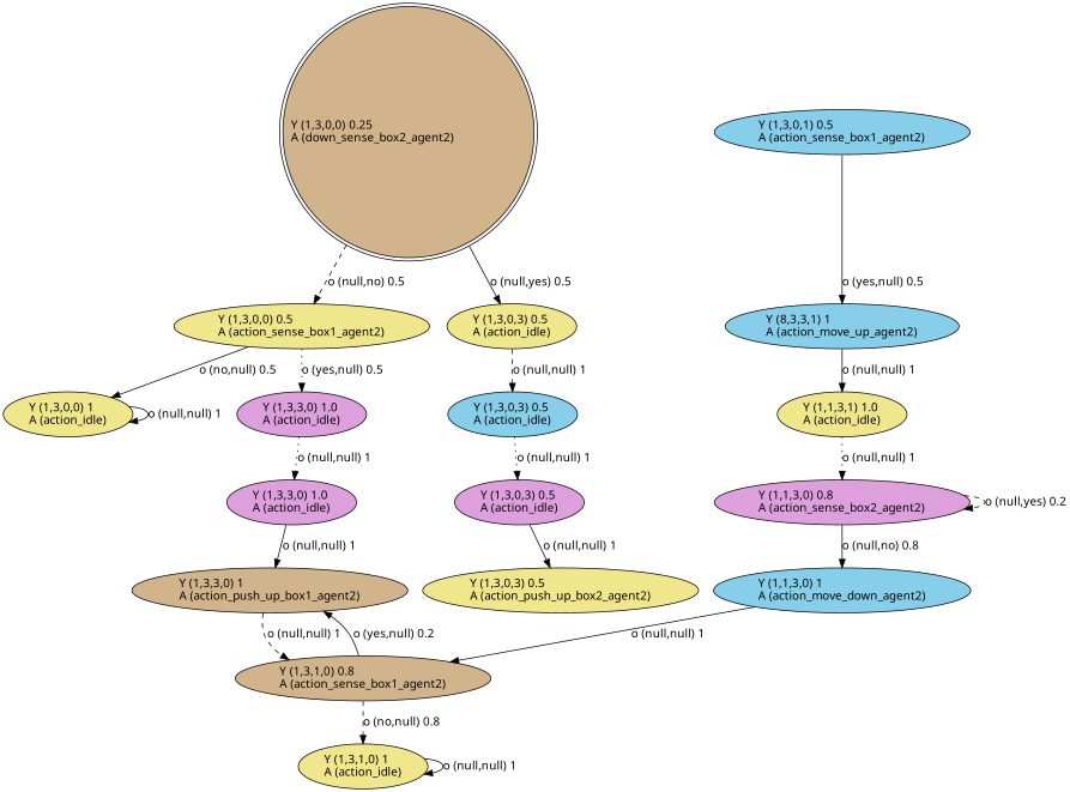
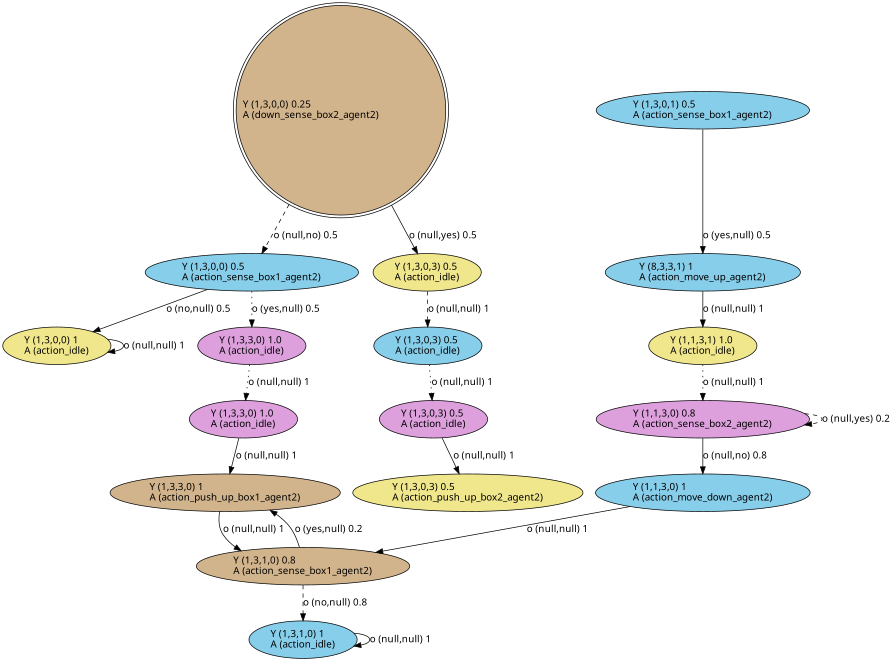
  digraph {
    fontname="Noto Sans"
    node [fillcolor=khaki fontname="Noto Sans" style=filled]
    edge [fontname="Noto Sans" style=solid]
    n1 [fillcolor=tan label="Y (1,3,0,0) 0.25\lA (down_sense_box2_agent2)\l" labeljust=l shape=doublecircle]
-   n2 [label="Y (1,3,0,0) 0.5\lA (action_sense_box1_agent2)\l"]
+   n2 [fillcolor=skyblue label="Y (1,3,0,0) 0.5\lA (action_sense_box1_agent2)\l"]
    n3 [label="Y (1,3,0,3) 0.5\lA (action_idle)\l"]
    n4 [label="Y (1,3,0,0) 1\lA (action_idle)\l"]
    n5 [fillcolor=plum label="Y (1,3,3,0) 1.0\lA (action_idle)\l"]
    n6 [fillcolor=skyblue label="Y (1,3,0,3) 0.5\lA (action_idle)\l"]
    n7 [label="Y (1,3,0,3) 0.5\lA (action_push_up_box2_agent2)\l"]
    n8 [fillcolor=plum label="Y (1,3,3,0) 1.0\lA (action_idle)\l"]
    n9 [label="Y (1,1,3,1) 1.0\lA (action_idle)\l"]
    n10 [fillcolor=plum label="Y (1,1,3,0) 0.8\lA (action_sense_box2_agent2)\l"]
    n11 [fillcolor=skyblue label="Y (1,1,3,0) 1\lA (action_move_down_agent2)\l"]
    n12 [fillcolor=tan label="Y (1,3,1,0) 0.8\lA (action_sense_box1_agent2)\l"]
    n13 [fillcolor=tan label="Y (1,3,3,0) 1\lA (action_push_up_box1_agent2)\l"]
-   n14 [label="Y (1,3,1,0) 1\lA (action_idle)\l"]
+   n14 [fillcolor=skyblue label="Y (1,3,1,0) 1\lA (action_idle)\l"]
    n15 [fillcolor=skyblue label="Y (1,3,0,1) 0.5\lA (action_sense_box1_agent2)\l"]
    n16 [fillcolor=skyblue label="Y (8,3,3,1) 1\lA (action_move_up_agent2)\l"]
    n17 [fillcolor=plum label="Y (1,3,0,3) 0.5\lA (action_idle)\l"]
    n1 -> n2 [label="o (null,no) 0.5\l" style=dashed]
    n1 -> n3 [label="o (null,yes) 0.5\l"]
    n2 -> n4 [label="o (no,null) 0.5\l"]
    n2 -> n5 [label="o (yes,null) 0.5\l" style=dotted]
    n3 -> n6 [label="o (null,null) 1\l" style=dashed]
    n4 -> n4 [label="o (null,null) 1\l"]
    n5 -> n8 [label="o (null,null) 1\l" style=dotted]
    n6 -> n17 [label="o (null,null) 1\l" style=dotted]
    n8 -> n13 [label="o (null,null) 1\l"]
    n9 -> n10 [label="o (null,null) 1\l" style=dotted]
    n10 -> n10 [label="o (null,yes) 0.2\l" style=dashed]
    n10 -> n11 [label="o (null,no) 0.8\l"]
    n11 -> n12 [label="o (null,null) 1\l"]
    n12 -> n13 [label="o (yes,null) 0.2\l"]
    n12 -> n14 [label="o (no,null) 0.8\l" style=dashed]
-   n13 -> n12 [label="o (null,null) 1\l" style=dashed]
+   n13 -> n12 [label="o (null,null) 1\l"]
    n14 -> n14 [label="o (null,null) 1\l"]
    n15 -> n16 [label="o (yes,null) 0.5\l"]
    n16 -> n9 [label="o (null,null) 1\l"]
    n17 -> n7 [label="o (null,null) 1\l"]
  }
